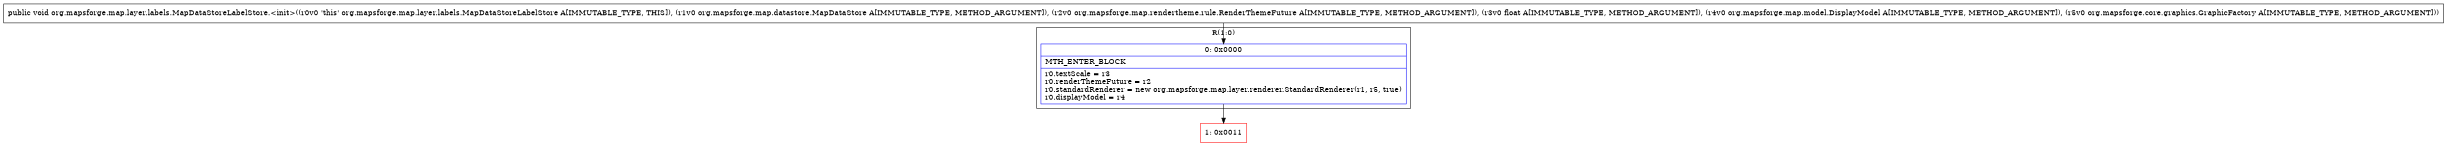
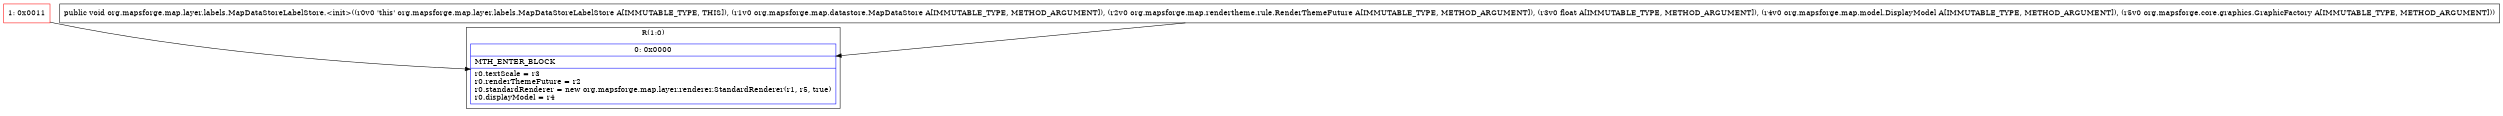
  digraph {
    node [shape=record]
    n1 [color=blue label="{0\:\ 0x0000|MTH_ENTER_BLOCK\l|r0.textScale = r3\lr0.renderThemeFuture = r2\lr0.standardRenderer = new org.mapsforge.map.layer.renderer.StandardRenderer(r1, r5, true)\lr0.displayModel = r4\l}"]
    n2 [color=red label="{1\:\ 0x0011}"]
    n3 [label="{public void org.mapsforge.map.layer.labels.MapDataStoreLabelStore.\<init\>((r0v0 'this' org.mapsforge.map.layer.labels.MapDataStoreLabelStore A[IMMUTABLE_TYPE, THIS]), (r1v0 org.mapsforge.map.datastore.MapDataStore A[IMMUTABLE_TYPE, METHOD_ARGUMENT]), (r2v0 org.mapsforge.map.rendertheme.rule.RenderThemeFuture A[IMMUTABLE_TYPE, METHOD_ARGUMENT]), (r3v0 float A[IMMUTABLE_TYPE, METHOD_ARGUMENT]), (r4v0 org.mapsforge.map.model.DisplayModel A[IMMUTABLE_TYPE, METHOD_ARGUMENT]), (r5v0 org.mapsforge.core.graphics.GraphicFactory A[IMMUTABLE_TYPE, METHOD_ARGUMENT])) }"]
    subgraph cluster_1 {
      label="R(1:0)"
      n1
    }
-   n1 -> n2
+   n2 -> n1
    n3 -> n1
  }
